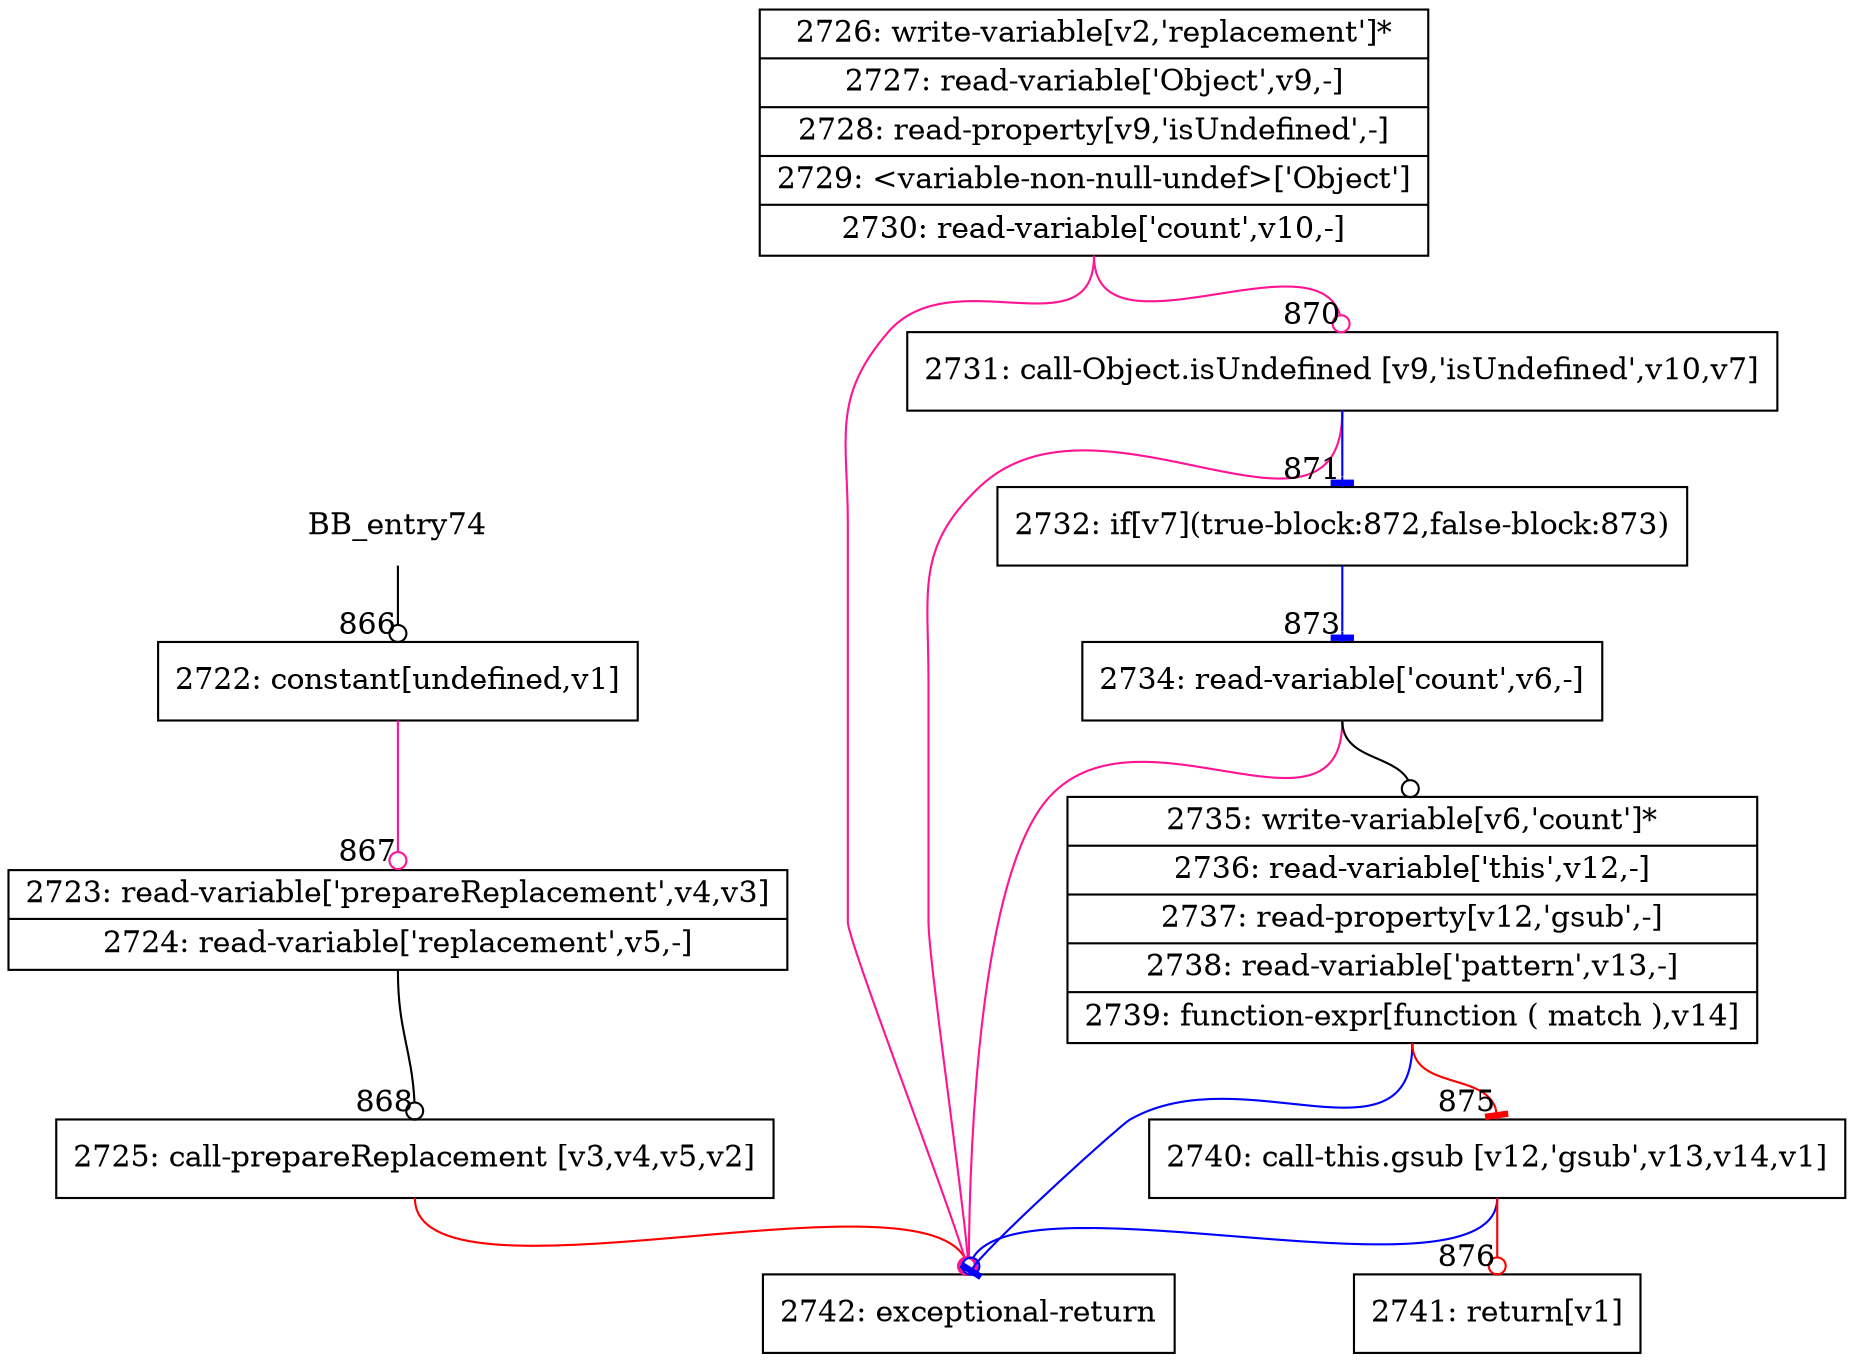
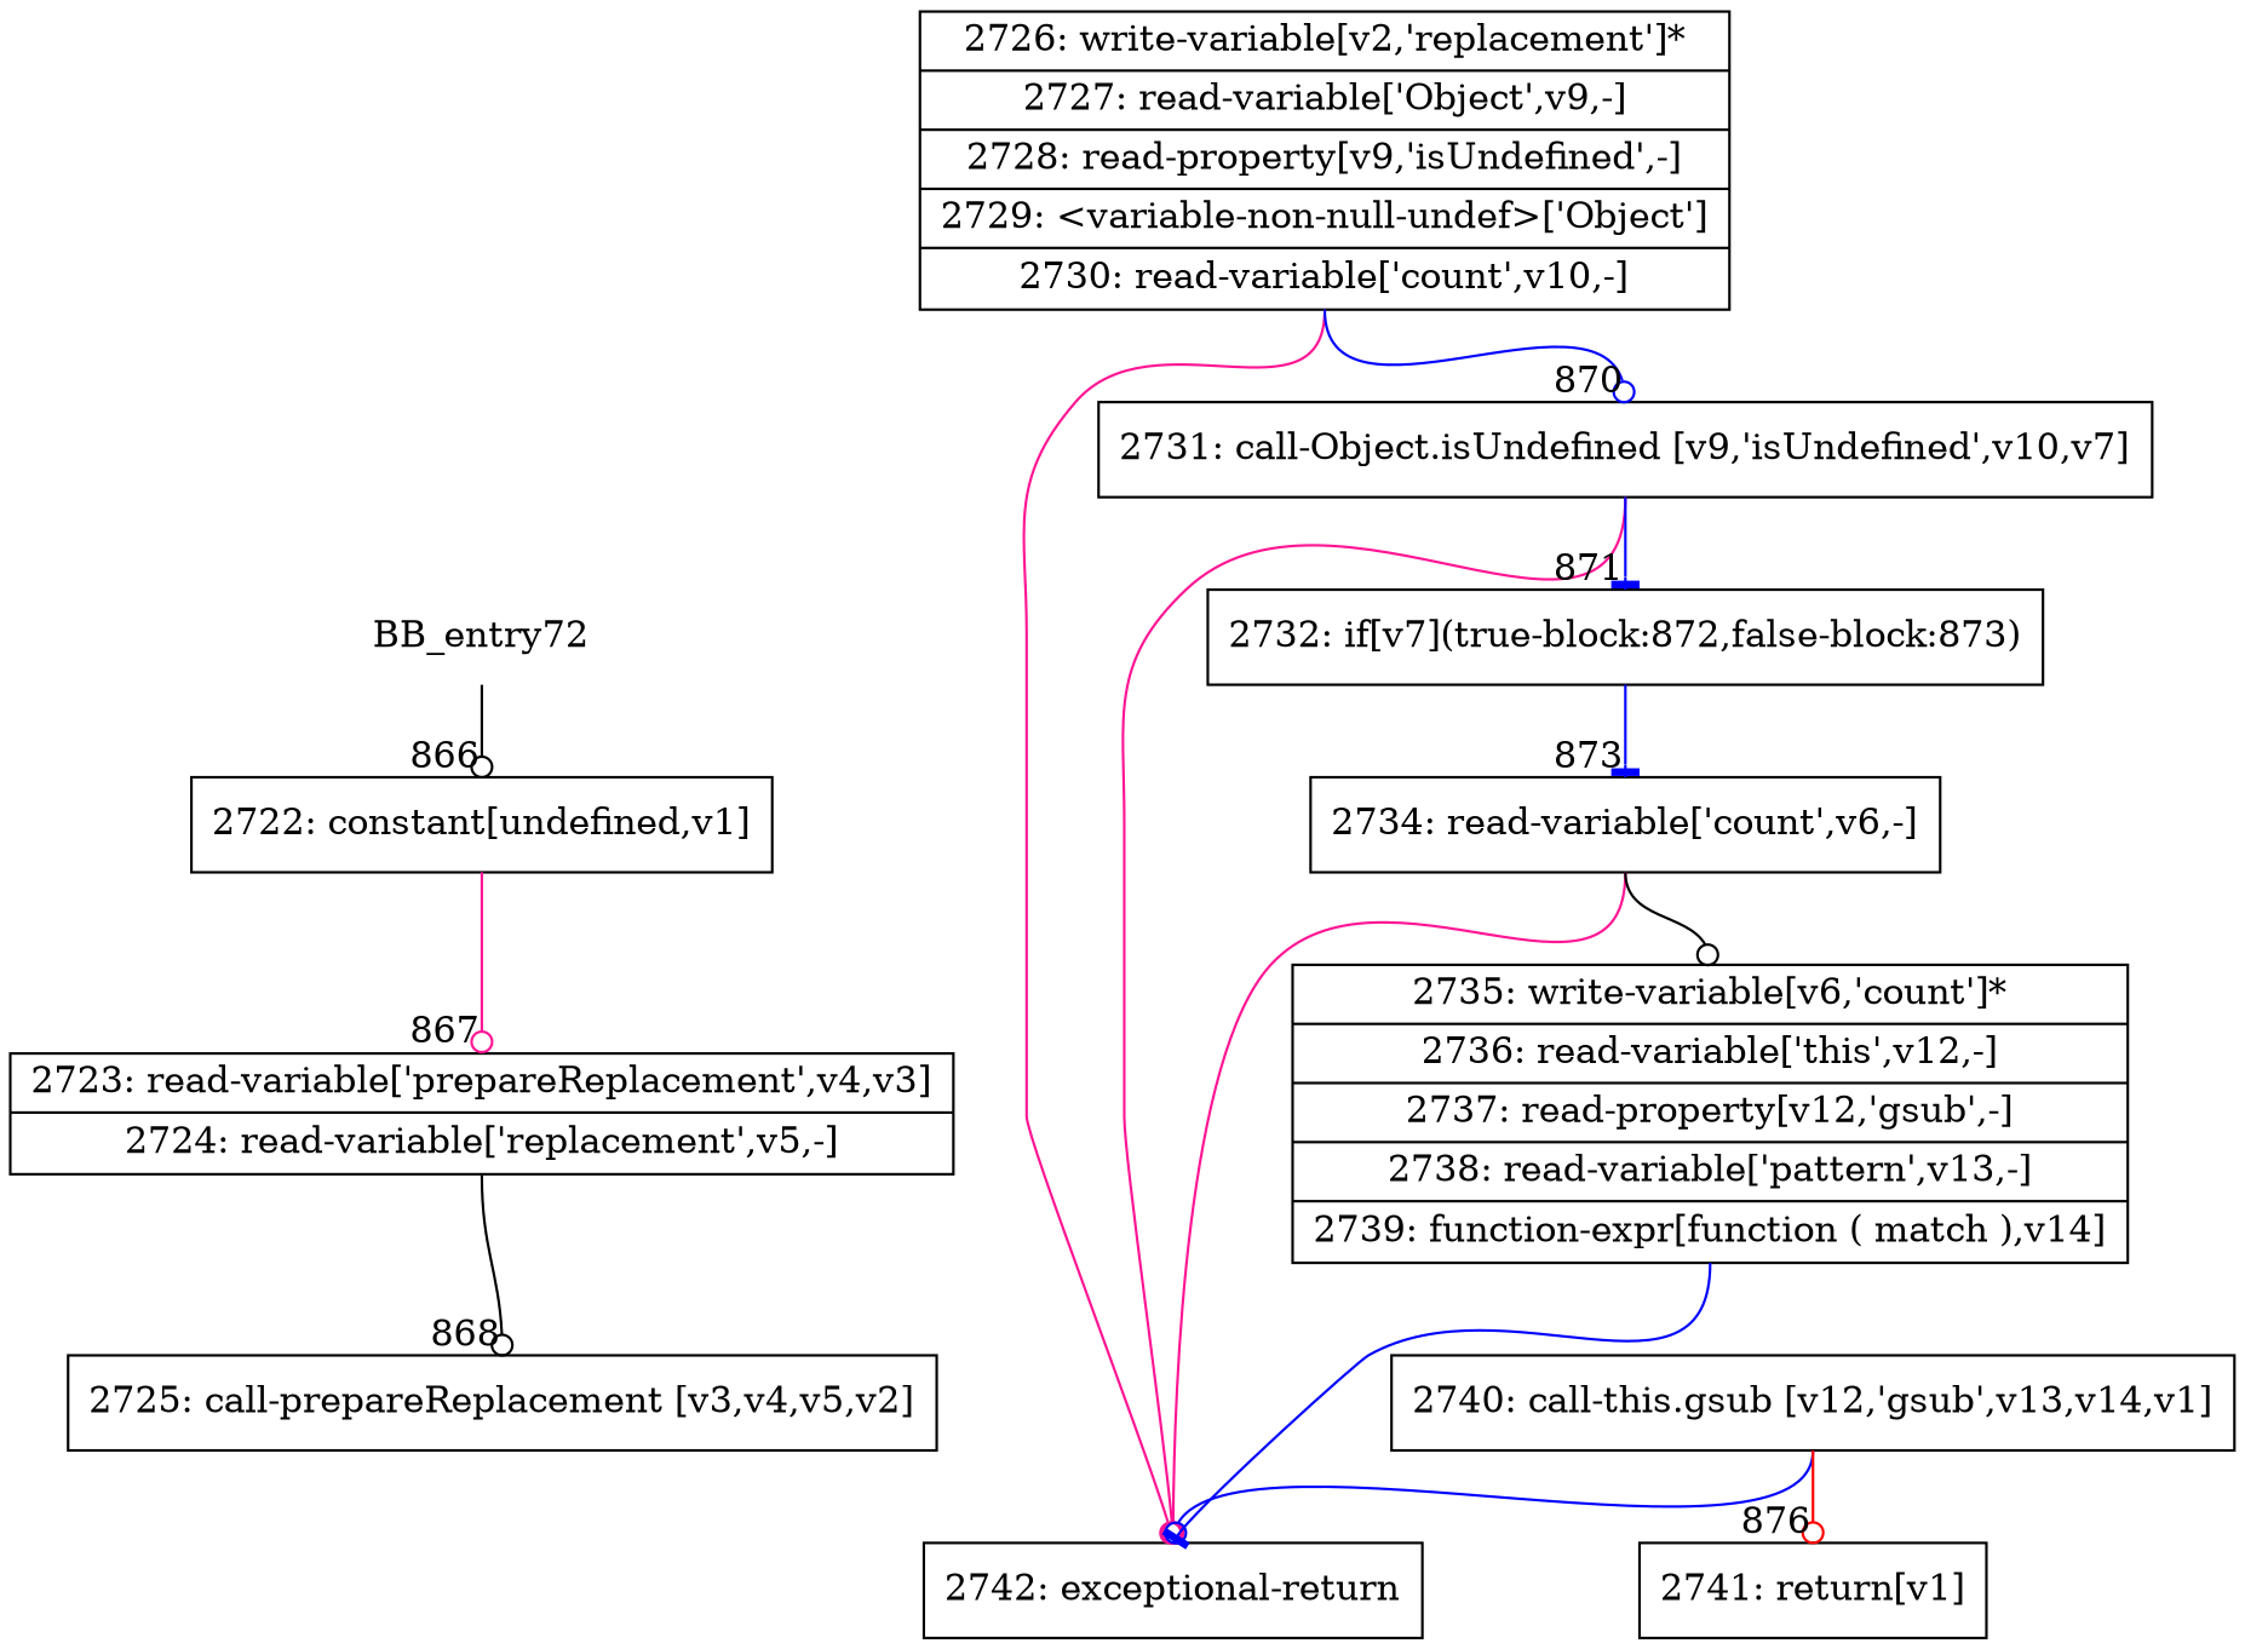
  digraph {
    rankdir=TD
    node [shape=record]
    edge [arrowhead=odot color=deeppink headport=n tailport=s]
-   BB_entry72 [shape=none label=BB_entry74]
+   BB_entry72 [shape=none]
    n2 [label="{2722: constant[undefined,v1]}"]
    n3 [label="{2723: read-variable['prepareReplacement',v4,v3]|2724: read-variable['replacement',v5,-]}"]
    n4 [label="{2725: call-prepareReplacement [v3,v4,v5,v2]}"]
    n5 [label="{2742: exceptional-return}"]
    n6 [label="{2726: write-variable[v2,'replacement']*|2727: read-variable['Object',v9,-]|2728: read-property[v9,'isUndefined',-]|2729: \<variable-non-null-undef\>['Object']|2730: read-variable['count',v10,-]}"]
    n7 [label="{2731: call-Object.isUndefined [v9,'isUndefined',v10,v7]}"]
    n8 [label="{2732: if[v7](true-block:872,false-block:873)}"]
    n9 [label="{2734: read-variable['count',v6,-]}"]
    n10 [label="{2735: write-variable[v6,'count']*|2736: read-variable['this',v12,-]|2737: read-property[v12,'gsub',-]|2738: read-variable['pattern',v13,-]|2739: function-expr[function ( match ),v14]}"]
    n11 [label="{2740: call-this.gsub [v12,'gsub',v13,v14,v1]}"]
    n12 [label="{2741: return[v1]}"]
    BB_entry72 -> n2 [color=black headlabel="    866"]
    n2 -> n3 [headlabel="      867"]
    n3 -> n4 [color=black headlabel="      868"]
-   n4 -> n5 [color=red]
    n6 -> n5
-   n6 -> n7 [headlabel="      870"]
+   n6 -> n7 [color=blue headlabel="      870"]
    n7 -> n5
    n7 -> n8 [arrowhead=tee color=blue headlabel="      871"]
    n8 -> n9 [arrowhead=tee color=blue headlabel="      873"]
    n9 -> n5
    n9 -> n10 [color=black]
    n10 -> n5 [arrowhead=tee color=blue]
-   n10 -> n11 [arrowhead=tee color=red headlabel="      875"]
    n11 -> n5 [color=blue]
    n11 -> n12 [color=red headlabel="      876"]
  }
